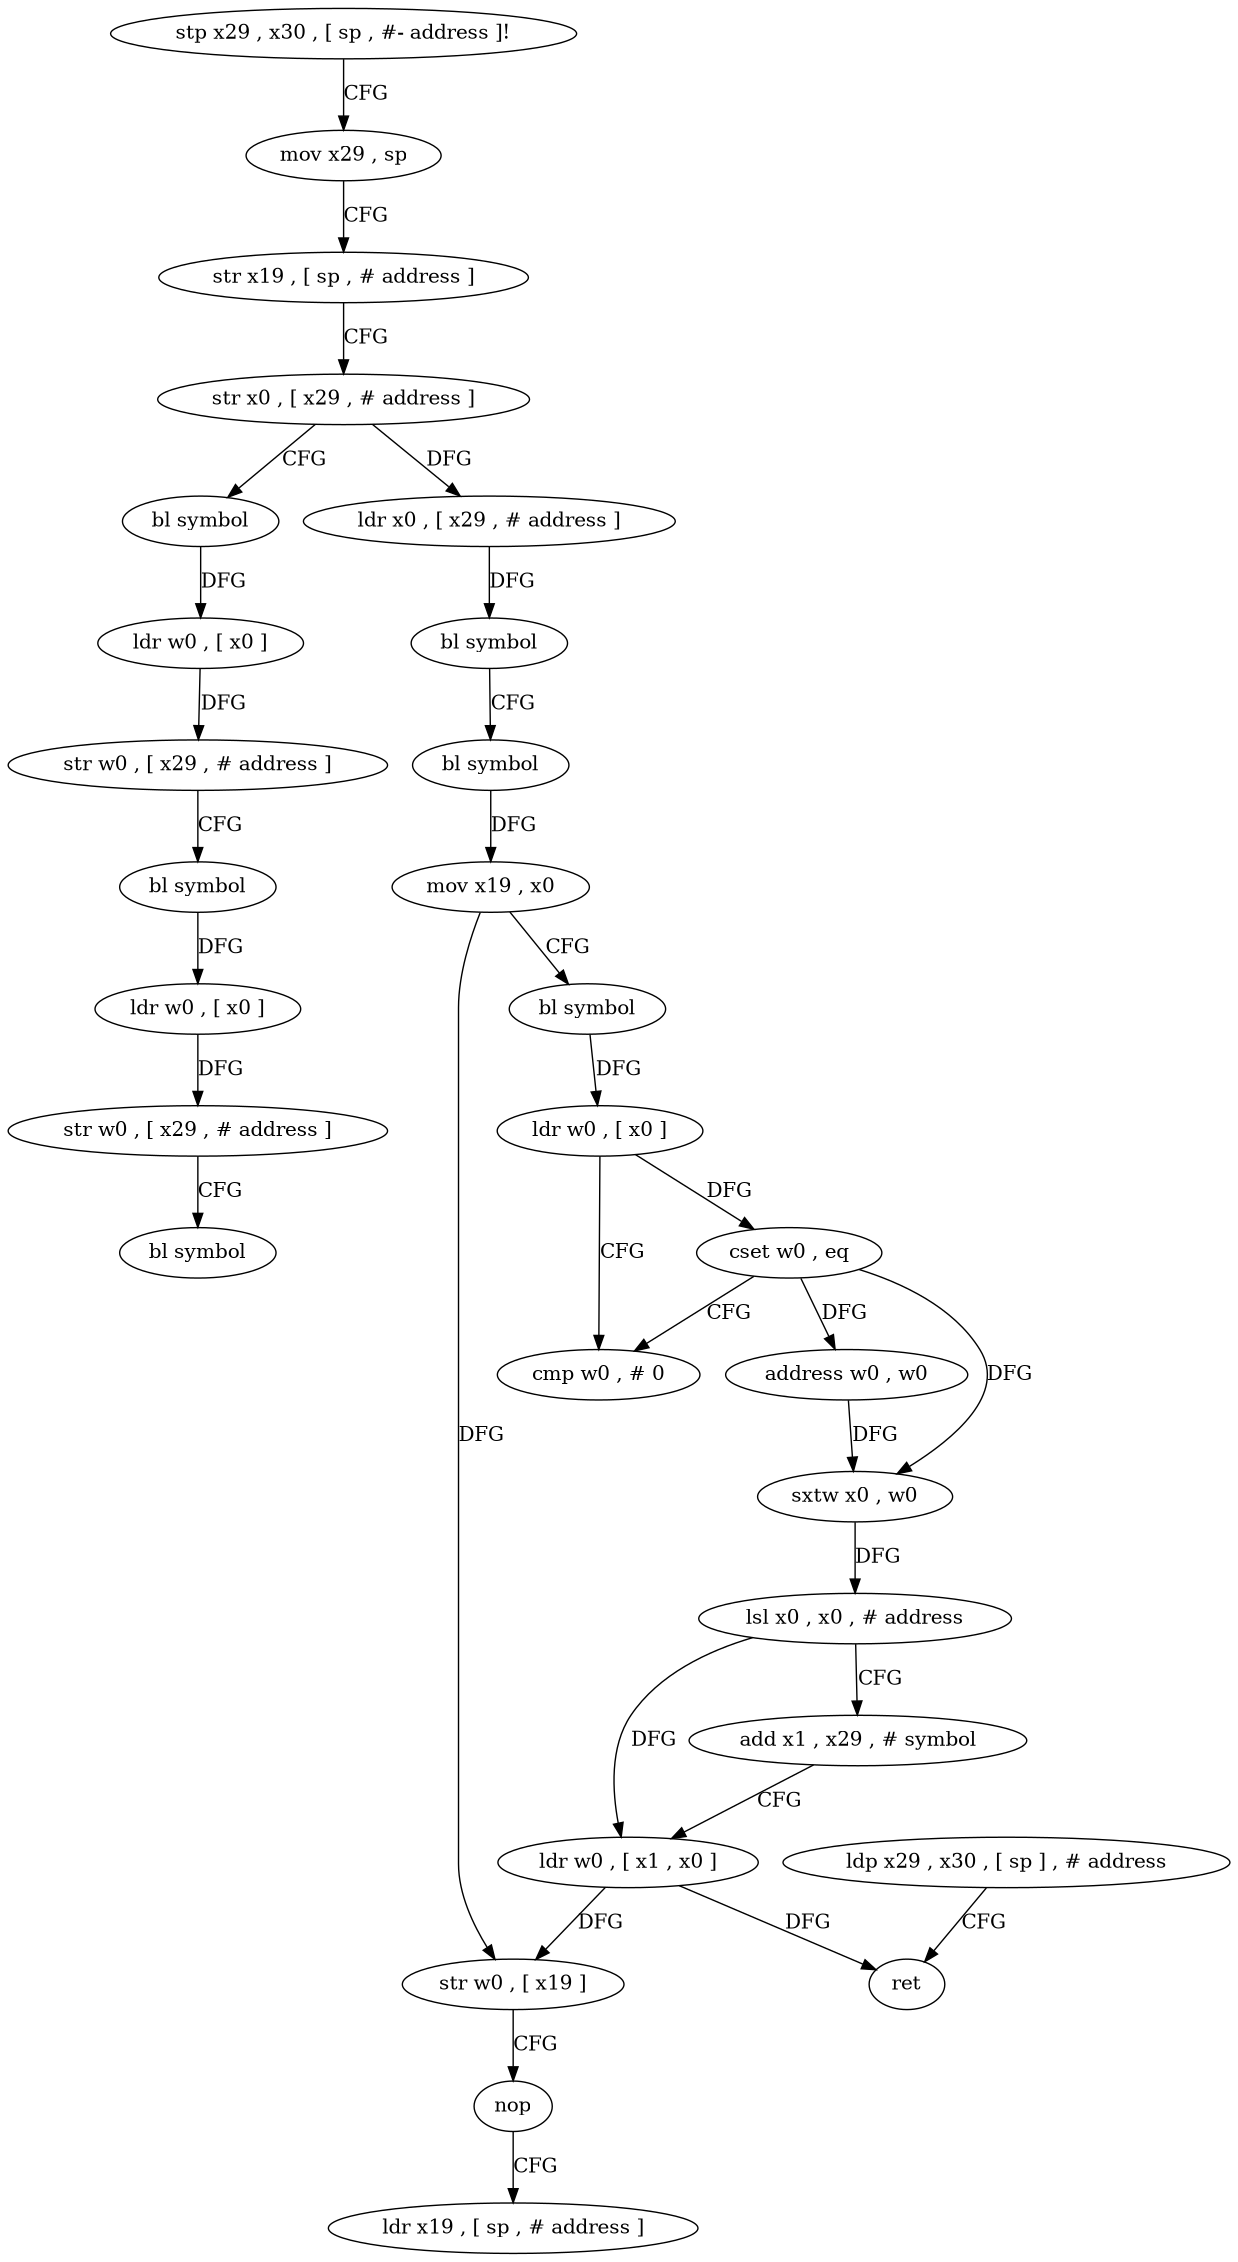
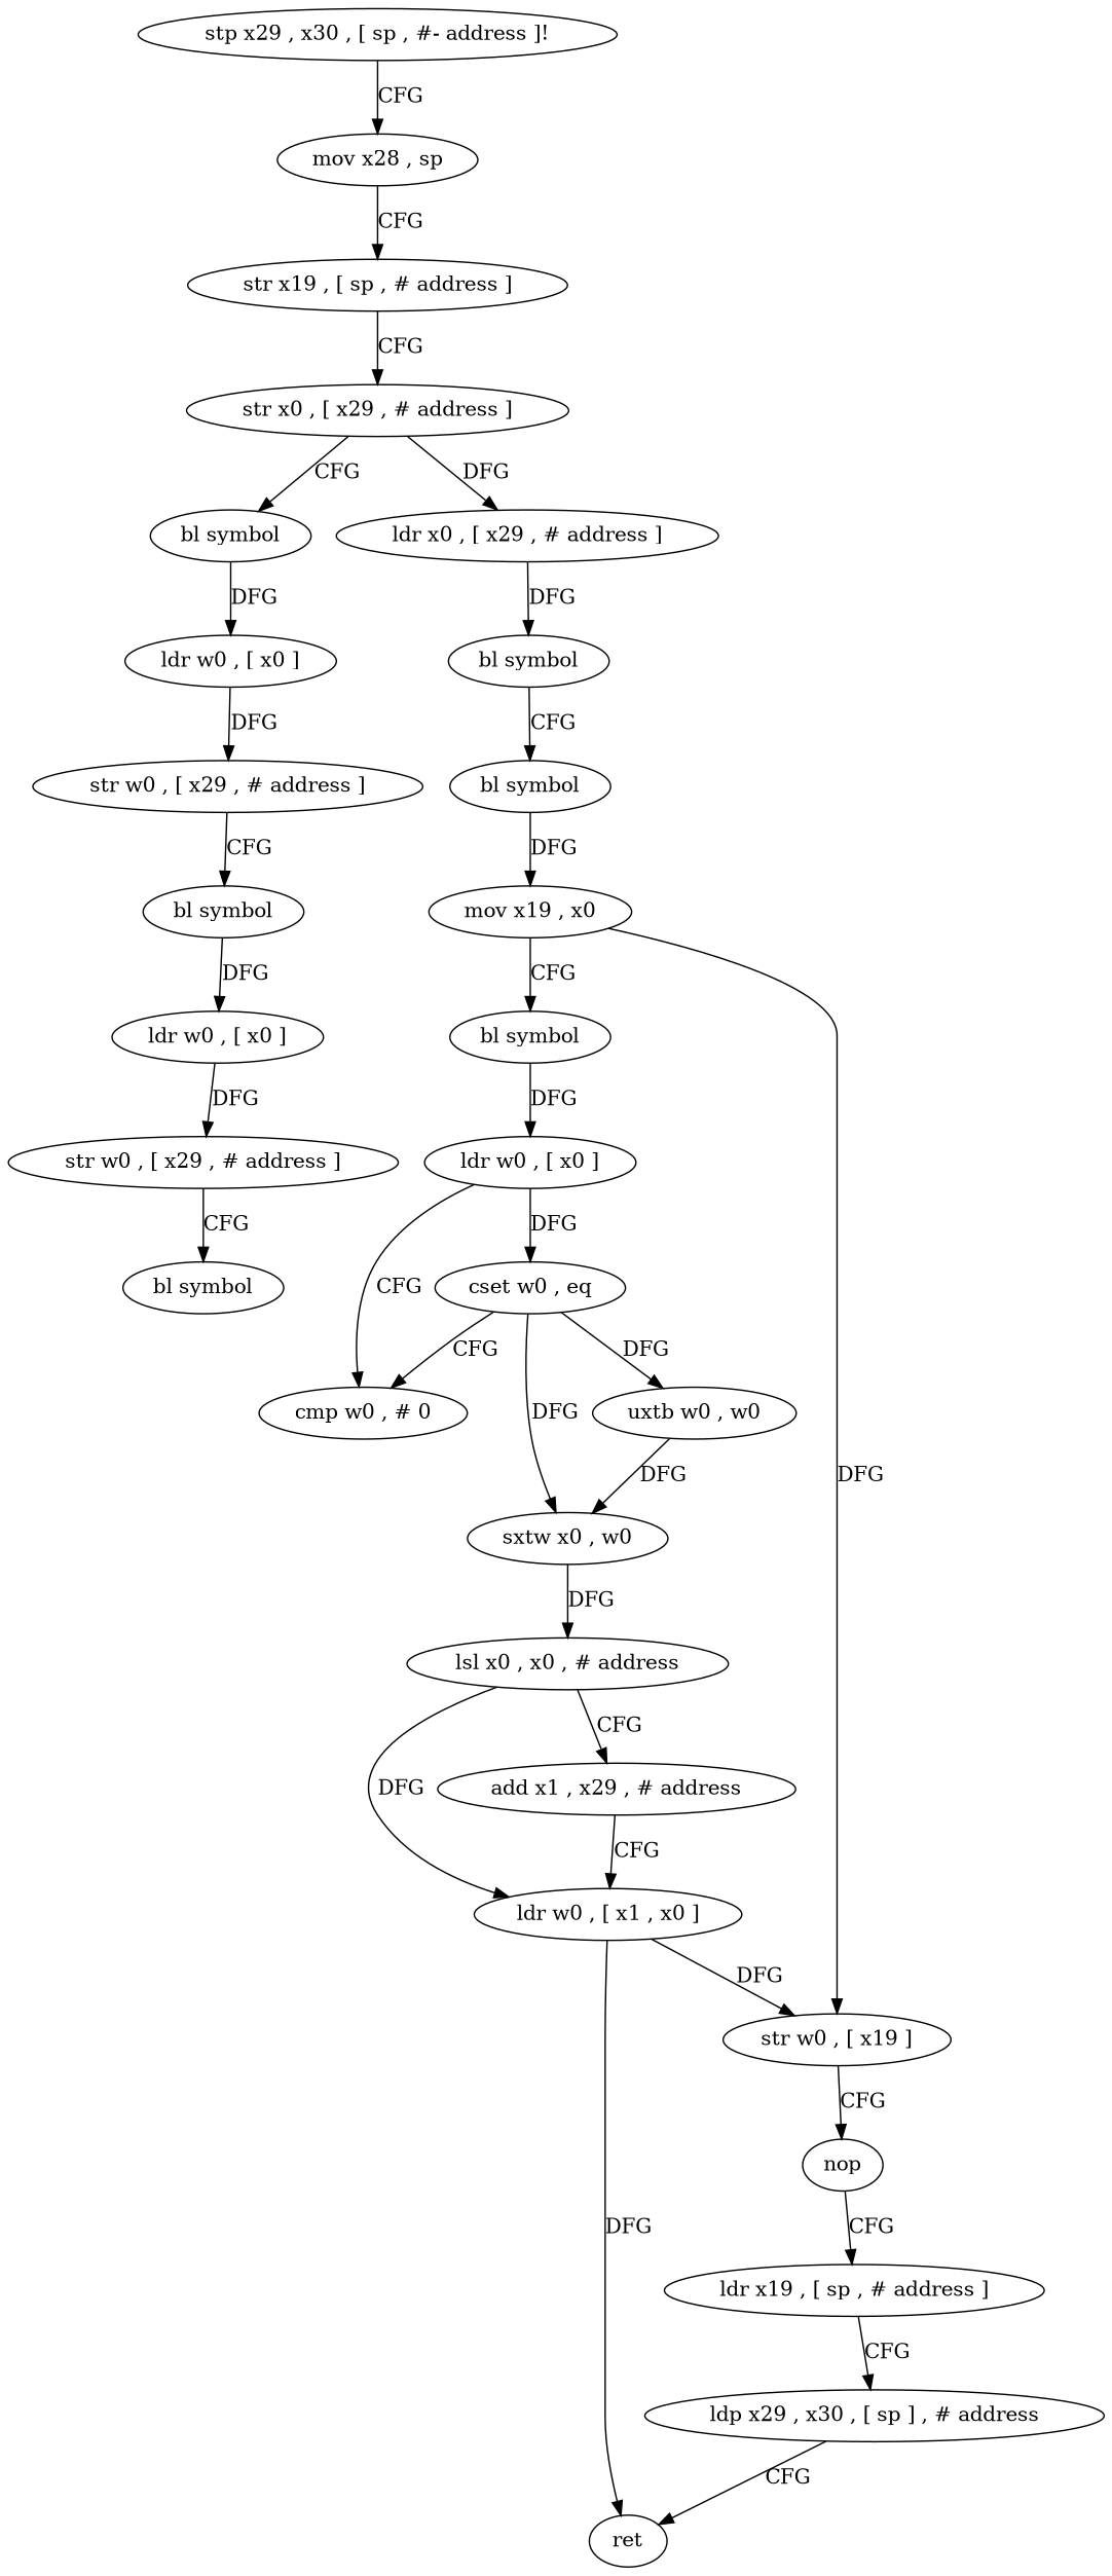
  digraph {
    n1 [label="stp x29 , x30 , [ sp , #- address ]!"]
-   n2 [label="mov x29 , sp"]
+   n2 [label="mov x28 , sp"]
    n3 [label="str x19 , [ sp , # address ]"]
    n4 [label="str x0 , [ x29 , # address ]"]
    n5 [label="bl symbol"]
    n6 [label="ldr x0 , [ x29 , # address ]"]
    n7 [label="ldr w0 , [ x0 ]"]
    n8 [label="bl symbol"]
    n9 [label="str w0 , [ x29 , # address ]"]
    n10 [label="bl symbol"]
    n11 [label="ldr w0 , [ x0 ]"]
    n12 [label="str w0 , [ x29 , # address ]"]
    n13 [label="bl symbol"]
    n14 [label="bl symbol"]
    n15 [label="mov x19 , x0"]
    n16 [label="bl symbol"]
    n17 [label="str w0 , [ x19 ]"]
    n18 [label="ldr w0 , [ x0 ]"]
    n19 [label=nop]
    n20 [label="cmp w0 , # 0"]
    n21 [label="cset w0 , eq"]
-   n22 [label="address w0 , w0"]
+   n22 [label="uxtb w0 , w0"]
    n23 [label="sxtw x0 , w0"]
    n24 [label="lsl x0 , x0 , # address"]
-   n25 [label="add x1 , x29 , # symbol"]
+   n25 [label="add x1 , x29 , # address"]
    n26 [label="ldr w0 , [ x1 , x0 ]"]
    n27 [label=ret]
    n28 [label="ldr x19 , [ sp , # address ]"]
    n29 [label="ldp x29 , x30 , [ sp ] , # address"]
    n1 -> n2 [label=CFG]
    n2 -> n3 [label=CFG]
    n3 -> n4 [label=CFG]
    n4 -> n5 [label=CFG]
    n4 -> n6 [label=DFG]
    n5 -> n7 [label=DFG]
    n6 -> n8 [label=DFG]
    n7 -> n9 [label=DFG]
    n8 -> n14 [label=CFG]
    n9 -> n10 [label=CFG]
    n10 -> n11 [label=DFG]
    n11 -> n12 [label=DFG]
    n12 -> n13 [label=CFG]
    n14 -> n15 [label=DFG]
    n15 -> n16 [label=CFG]
    n15 -> n17 [label=DFG]
    n16 -> n18 [label=DFG]
    n17 -> n19 [label=CFG]
    n18 -> n20 [label=CFG]
    n18 -> n21 [label=DFG]
    n19 -> n28 [label=CFG]
    n21 -> n20 [label=CFG]
    n21 -> n22 [label=DFG]
    n21 -> n23 [label=DFG]
    n22 -> n23 [label=DFG]
    n23 -> n24 [label=DFG]
    n24 -> n25 [label=CFG]
    n24 -> n26 [label=DFG]
    n25 -> n26 [label=CFG]
    n26 -> n17 [label=DFG]
    n26 -> n27 [label=DFG]
+   n28 -> n29 [label=CFG]
    n29 -> n27 [label=CFG]
  }
